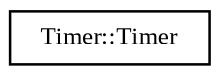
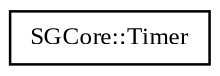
  digraph {
    rankdir=TB
    fontname="Liberation Serif"
-   n1 [color=black fillcolor=white fontname="Liberation Serif" fontsize=10 height=0.2 label="Timer::Timer" shape=record style=filled width=0.4]
+   n1 [color=black fillcolor=white fontname="Liberation Serif" fontsize=10 height=0.2 label="SGCore::Timer" shape=record style=filled width=0.4]
  }
